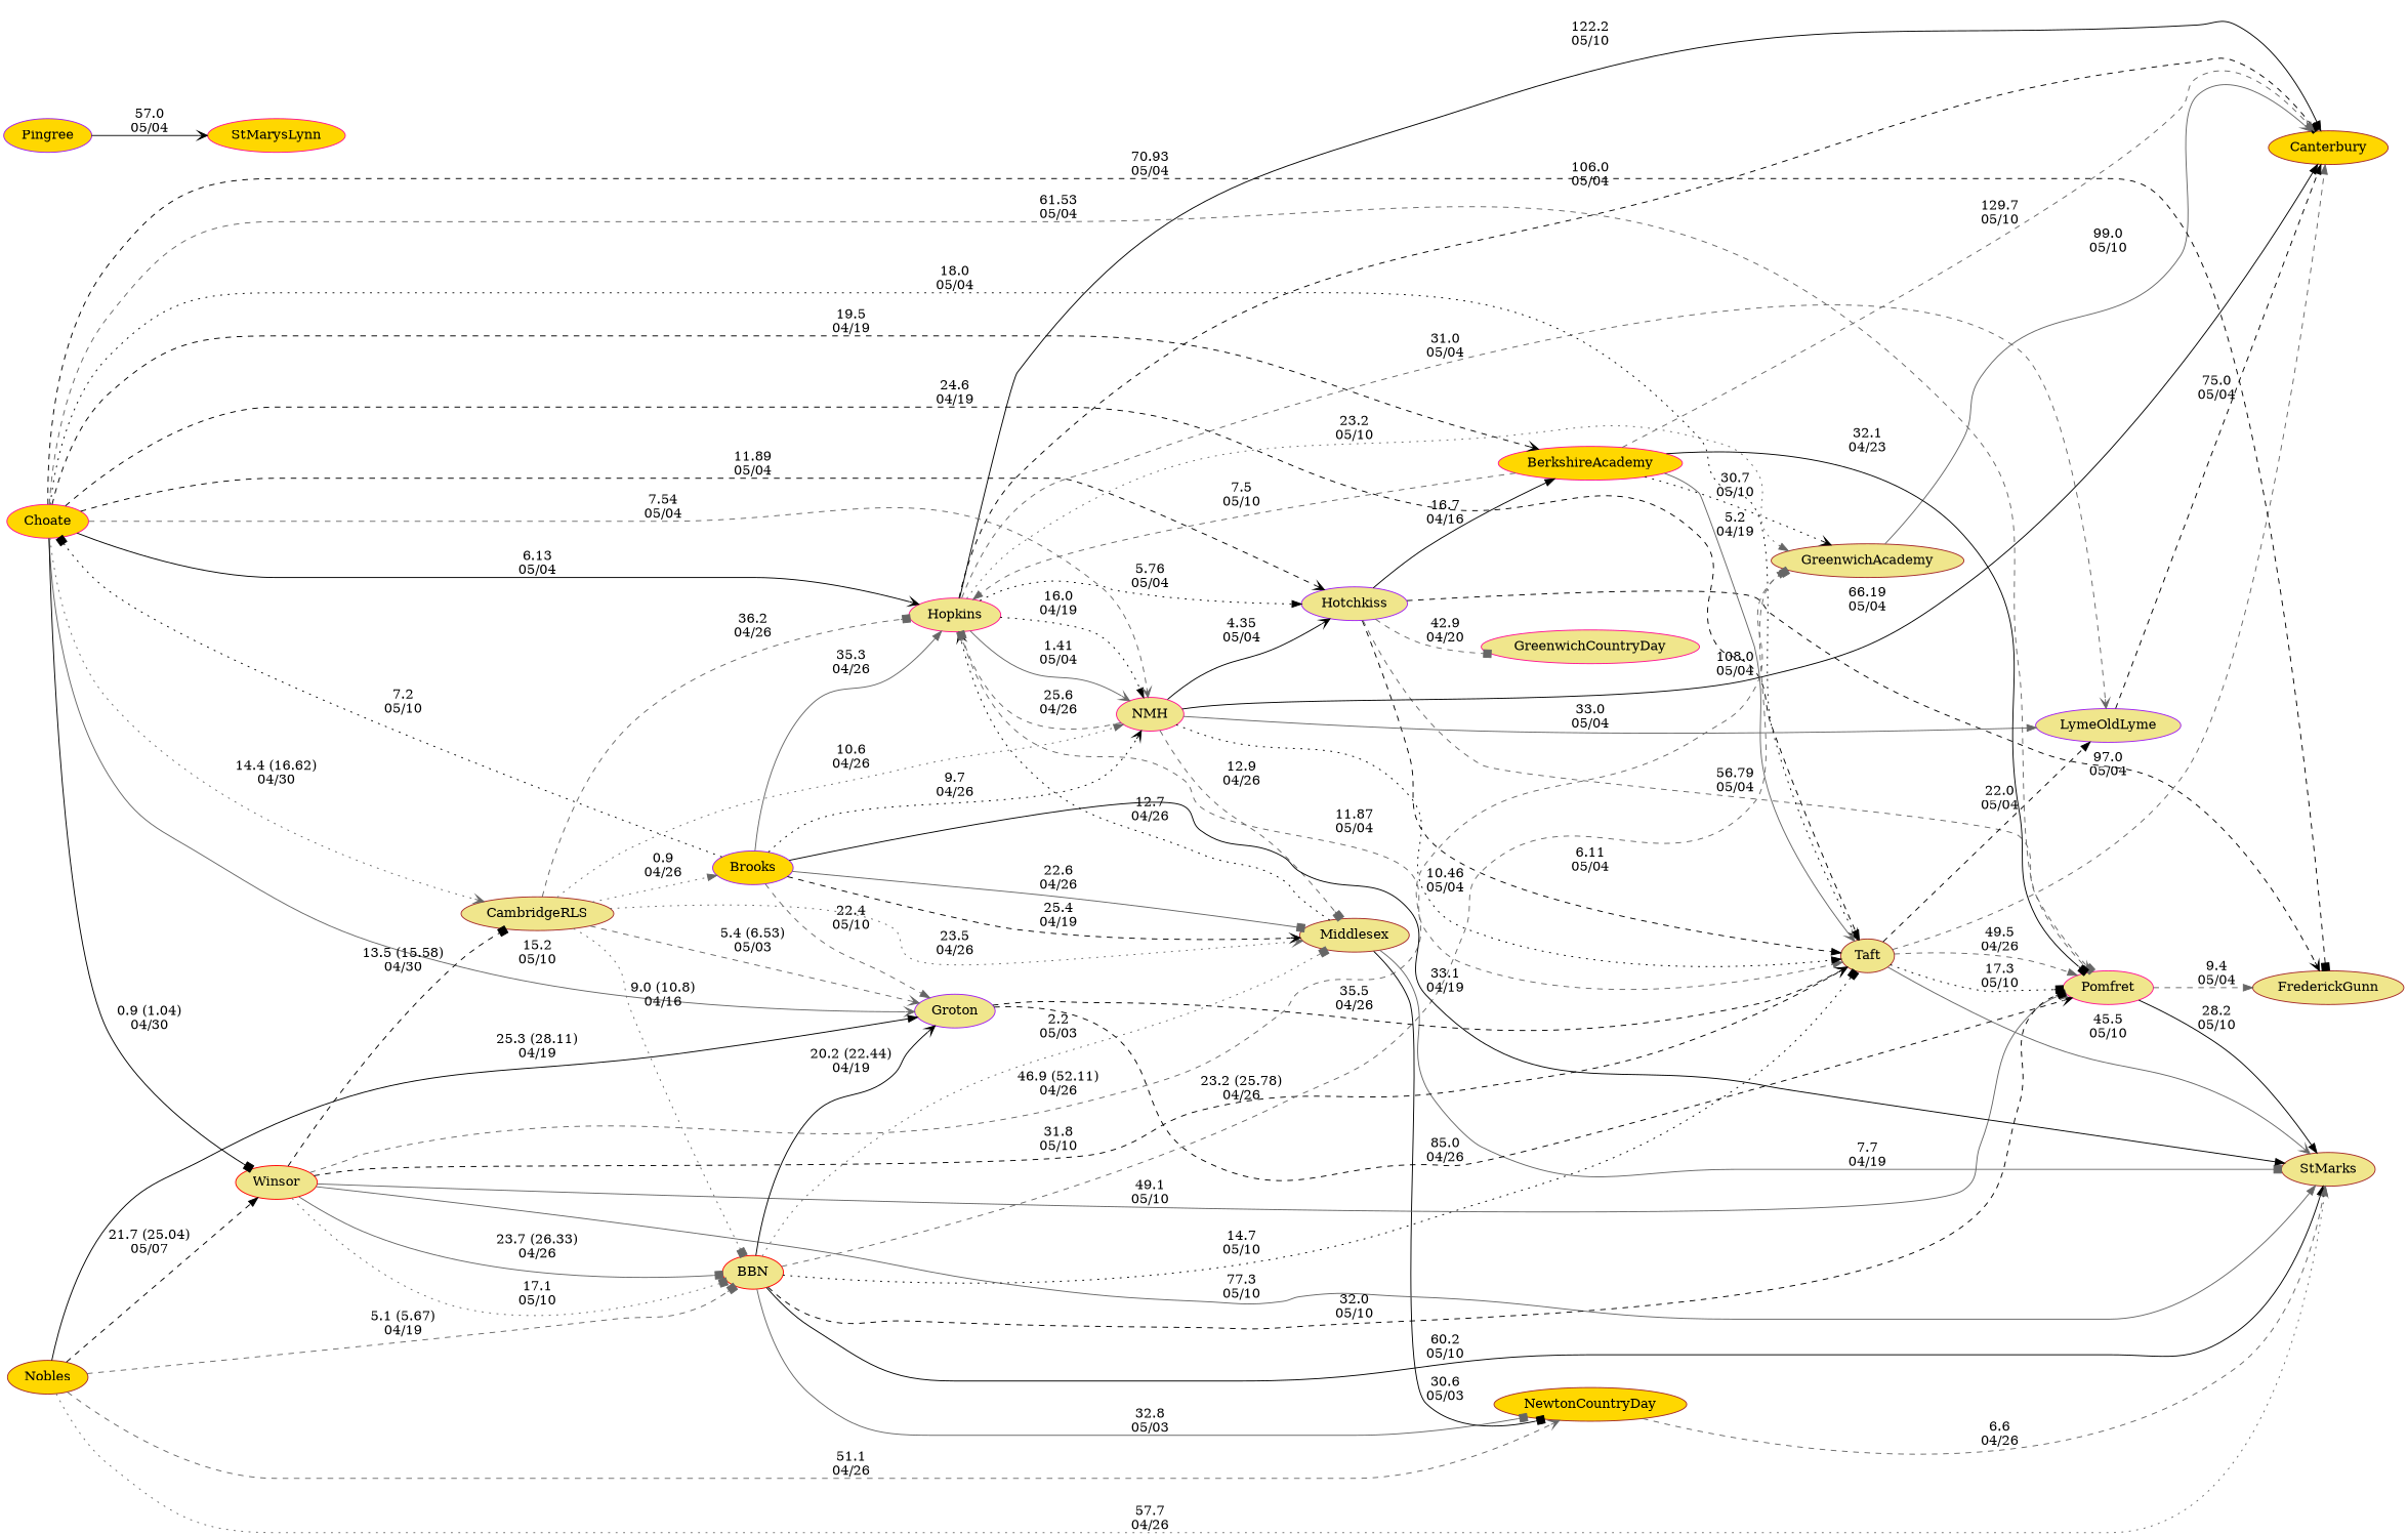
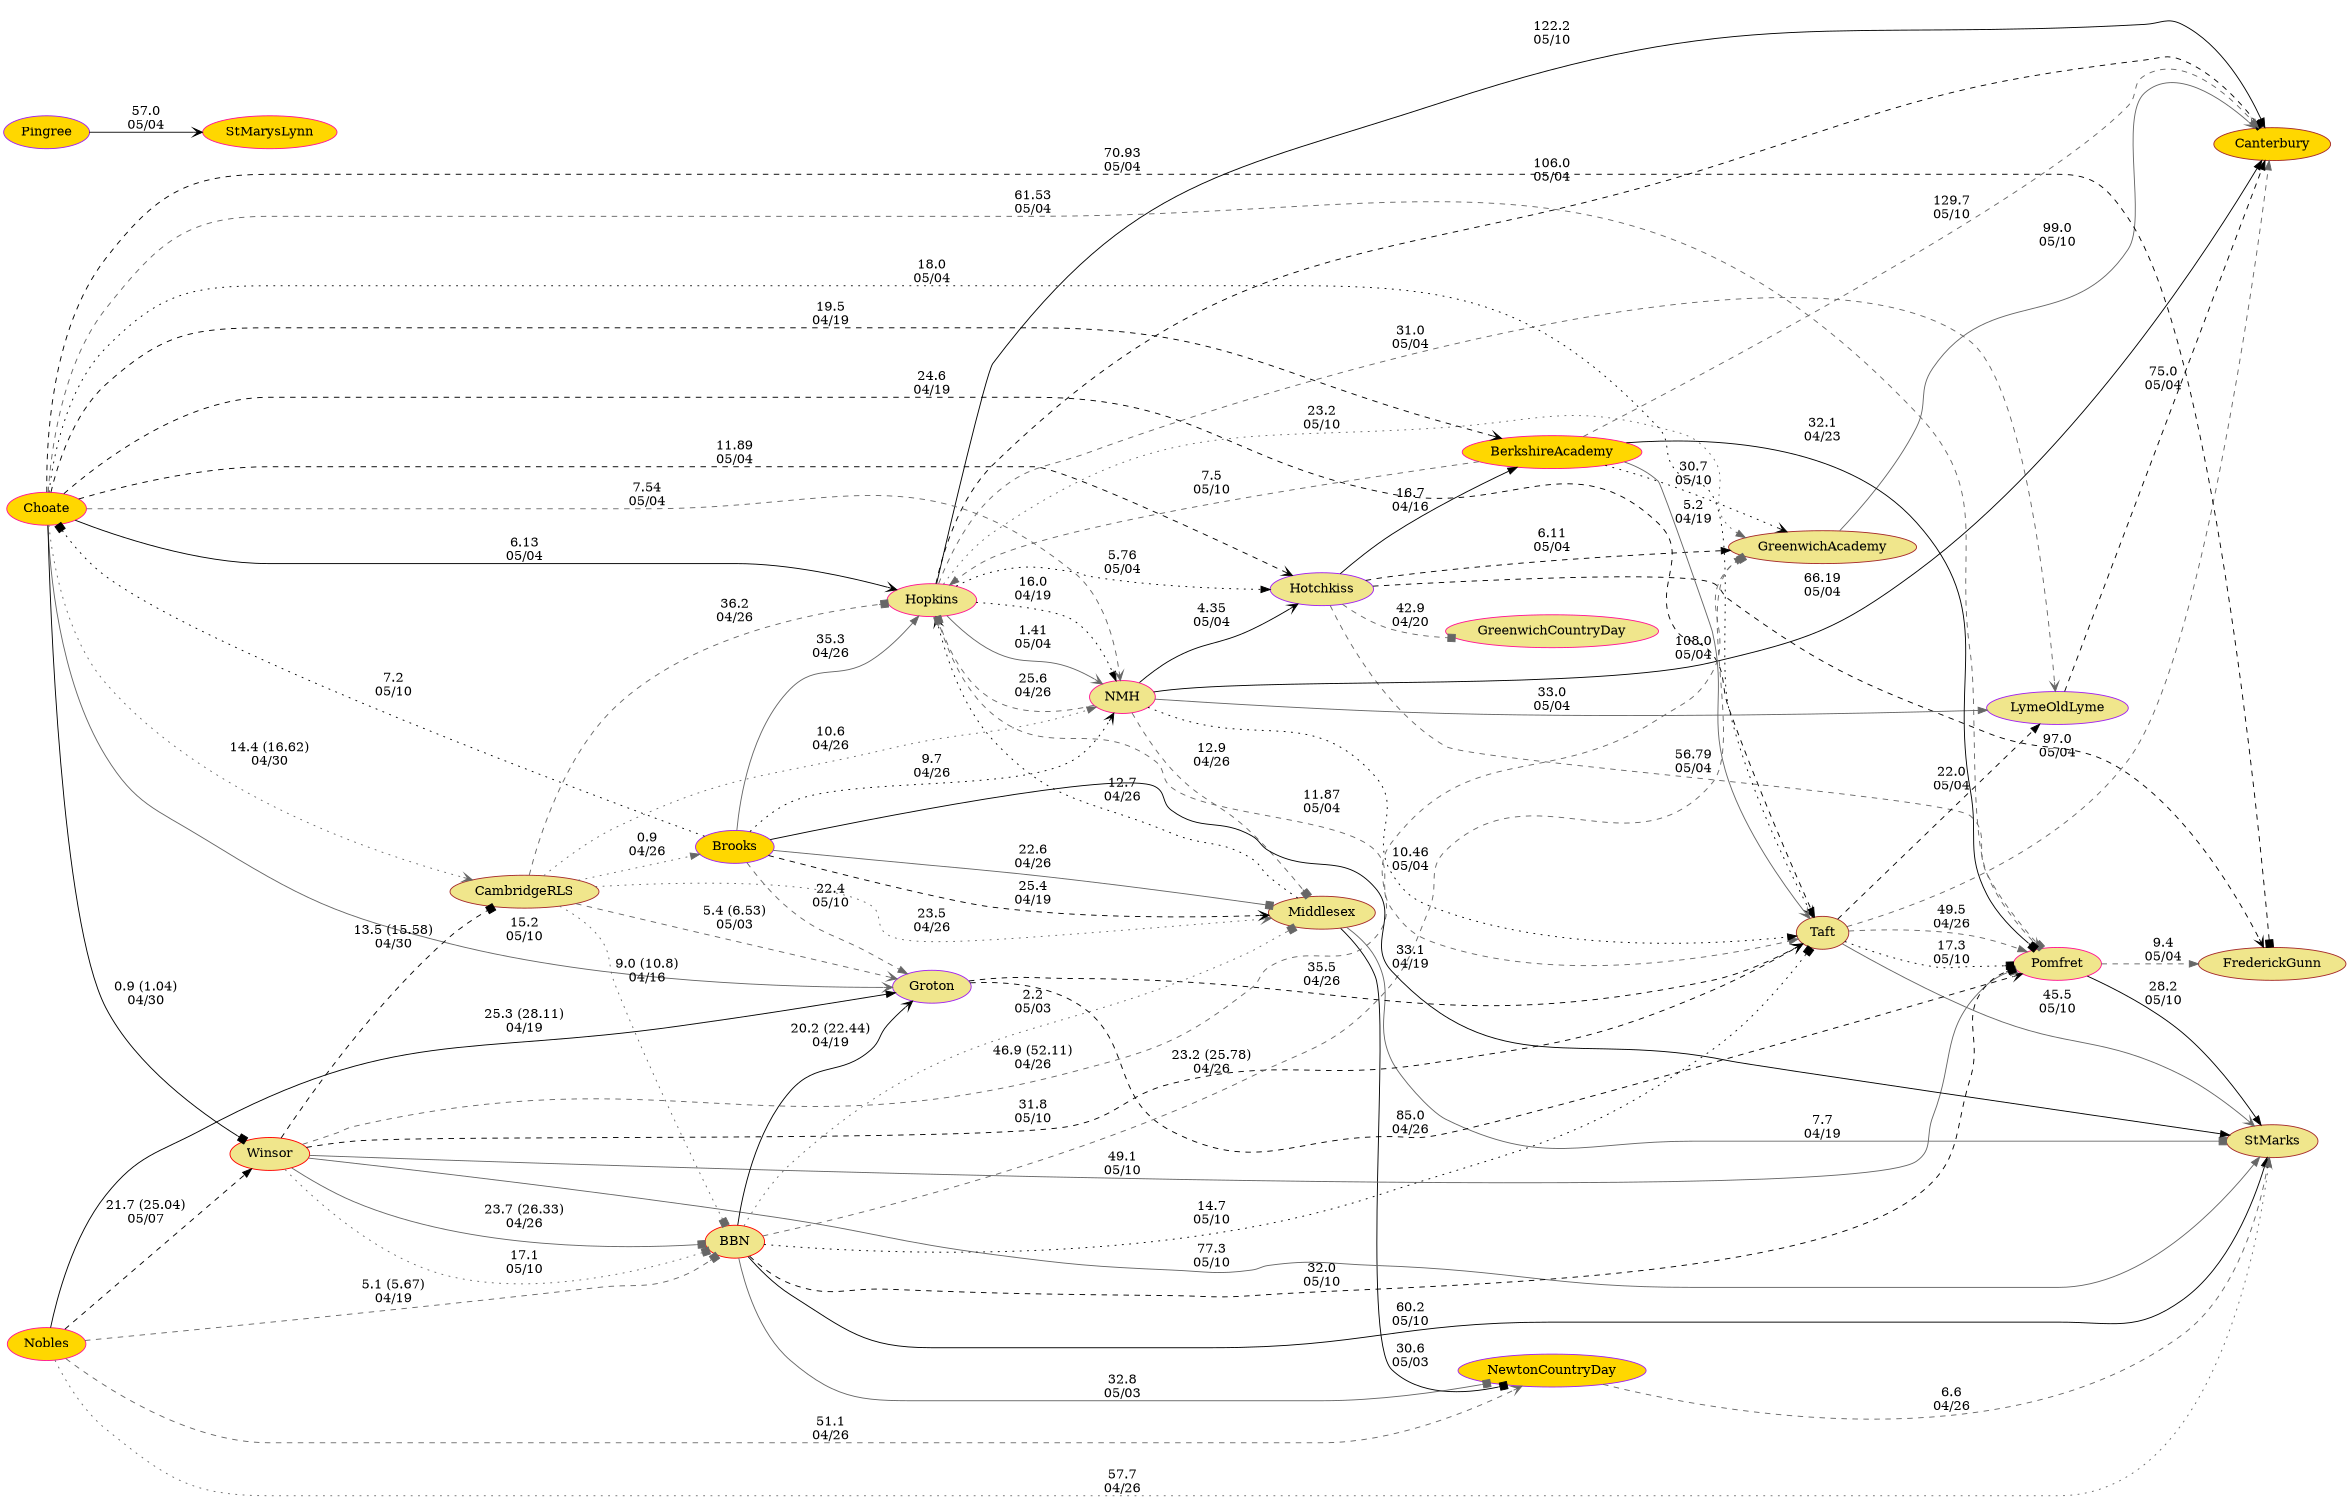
  digraph {
    rankdir=LR
    node [color=brown fillcolor=khaki style=filled]
    edge [arrowhead=normal color=gray40 random=random style=dashed weight=95]
    Hopkins [color=deeppink]
    Middlesex
    StMarks
-   NewtonCountryDay [fillcolor=gold]
+   NewtonCountryDay [color=purple fillcolor=gold]
    Hotchkiss [color=purple]
    NMH [color=deeppink]
    Taft
    GreenwichAcademy
    Canterbury [fillcolor=gold]
    LymeOldLyme [color=purple]
    Choate [color=deeppink fillcolor=gold]
    Groton [color=purple]
    Winsor [color=red]
    FrederickGunn
    BerkshireAcademy [color=deeppink fillcolor=gold]
    Pomfret [color=deeppink]
    CambridgeRLS
    BBN [color=red]
    GreenwichCountryDay [color=deeppink]
    Brooks [color=purple fillcolor=gold]
-   Nobles [fillcolor=gold]
+   Nobles [color=deeppink fillcolor=gold]
    Pingree [color=purple fillcolor=gold]
    StMarysLynn [color=deeppink fillcolor=gold]
    Hopkins -> Hotchkiss [color=black label="5.76\n05/04" style=dotted]
    Hopkins -> NMH [color=black label="16.0\n04/19" style=dotted weight=84]
    Hopkins -> NMH [arrowhead=vee label="1.41\n05/04" style=solid weight=99]
    Hopkins -> Taft [label="11.87\n05/04" weight=89]
    Hopkins -> GreenwichAcademy [label="23.2\n05/10" style=dotted weight=77]
    Hopkins -> Canterbury [color=black label="122.2\n05/10" style=solid weight=-22]
    Hopkins -> Canterbury [arrowhead=box color=black label="106.0\n05/04" weight=-6]
    Hopkins -> LymeOldLyme [arrowhead=vee label="31.0\n05/04" weight=69]
    Middlesex -> Hopkins [arrowhead=vee color=black label="12.7\n04/26" style=dotted weight=88]
    Middlesex -> StMarks [arrowhead=box label="7.7\n04/19" style=solid weight=93]
    Middlesex -> NewtonCountryDay [arrowhead=box color=black label="30.6\n05/03" style=solid weight=70]
    NewtonCountryDay -> StMarks [arrowhead=vee label="6.6\n04/26" weight=94]
-   Hotchkiss -> Taft [color=black label="6.11\n05/04" weight=94]
+   Hotchkiss -> GreenwichAcademy [color=black label="6.11\n05/04" weight=94]
    Hotchkiss -> FrederickGunn [arrowhead=vee color=black label="66.19\n05/04" weight=34]
    Hotchkiss -> BerkshireAcademy [color=black label="16.7\n04/16" style=solid weight=84]
    Hotchkiss -> Pomfret [arrowhead=box label="56.79\n05/04" weight=44]
    Hotchkiss -> GreenwichCountryDay [arrowhead=box label="42.9\n04/20" weight=58]
    NMH -> Hopkins [arrowhead=box label="25.6\n04/26" weight=75]
    NMH -> Middlesex [arrowhead=box label="12.9\n04/26" weight=88]
    NMH -> Hotchkiss [arrowhead=vee color=black label="4.35\n05/04" style=solid weight=96]
    NMH -> Taft [color=black label="10.46\n05/04" style=dotted weight=90]
    NMH -> Canterbury [color=black label="108.0\n05/04" style=solid weight=-8]
    NMH -> LymeOldLyme [label="33.0\n05/04" style=solid weight=67]
    Taft -> StMarks [arrowhead=vee label="45.5\n05/10" style=solid weight=55]
    Taft -> Canterbury [label="97.0\n05/04" weight=3]
    Taft -> LymeOldLyme [color=black label="22.0\n05/04" weight=78]
    Taft -> Pomfret [label="49.5\n04/26" weight=51]
    Taft -> Pomfret [arrowhead=box color=black label="17.3\n05/10" style=dotted weight=83]
    GreenwichAcademy -> Canterbury [arrowhead=vee label="99.0\n05/10" style=solid weight=1]
    LymeOldLyme -> Canterbury [color=black label="75.0\n05/04" weight=25]
    Choate -> Hopkins [arrowhead=vee color=black label="6.13\n05/04" style=solid weight=94]
    Choate -> Hotchkiss [arrowhead=vee color=black label="11.89\n05/04" weight=89]
    Choate -> NMH [arrowhead=vee label="7.54\n05/04" weight=93]
    Choate -> Taft [color=black label="24.6\n04/19" weight=76]
    Choate -> Taft [arrowhead=vee color=black label="18.0\n05/04" style=dotted weight=82]
    Choate -> Groton [arrowhead=vee label="15.2\n05/10" style=solid weight=85]
    Choate -> Winsor [arrowhead=box color=black label="0.9 (1.04)\n04/30" style=solid weight=100]
    Choate -> FrederickGunn [arrowhead=box color=black label="70.93\n05/04" weight=30]
    Choate -> BerkshireAcademy [arrowhead=vee color=black label="19.5\n04/19" weight=81]
    Choate -> Pomfret [arrowhead=vee label="61.53\n05/04" weight=39]
    Choate -> CambridgeRLS [arrowhead=vee label="14.4 (16.62)\n04/30" style=dotted weight=86]
    Groton -> Taft [arrowhead=vee color=black label="35.5\n04/26" weight=65]
    Groton -> Pomfret [arrowhead=vee color=black label="85.0\n04/26" weight=15]
    Winsor -> StMarks [label="77.3\n05/10" style=solid weight=23]
    Winsor -> Taft [arrowhead=vee color=black label="31.8\n05/10" weight=69]
    Winsor -> GreenwichAcademy [arrowhead=box label="46.9 (52.11)\n04/26" weight=54]
    Winsor -> Pomfret [arrowhead=box label="49.1\n05/10" style=solid weight=51]
    Winsor -> CambridgeRLS [arrowhead=box color=black label="13.5 (15.58)\n04/30" weight=87]
    Winsor -> BBN [arrowhead=box label="23.7 (26.33)\n04/26" style=solid weight=77]
    Winsor -> BBN [arrowhead=box label="17.1\n05/10" style=dotted weight=83]
    BerkshireAcademy -> Hopkins [label="7.5\n05/10" weight=93]
    BerkshireAcademy -> Taft [arrowhead=vee label="5.2\n04/19" style=solid]
    BerkshireAcademy -> GreenwichAcademy [arrowhead=vee color=black label="30.7\n05/10" style=dotted weight=70]
    BerkshireAcademy -> Canterbury [label="129.7\n05/10" weight=-29]
    BerkshireAcademy -> Pomfret [arrowhead=box color=black label="32.1\n04/23" style=solid weight=68]
    Pomfret -> StMarks [color=black label="28.2\n05/10" style=solid weight=72]
    Pomfret -> FrederickGunn [label="9.4\n05/04" weight=91]
    CambridgeRLS -> Hopkins [arrowhead=box label="36.2\n04/26" weight=64]
    CambridgeRLS -> Middlesex [arrowhead=vee label="23.5\n04/26" style=dotted weight=77]
    CambridgeRLS -> NMH [label="10.6\n04/26" style=dotted weight=90]
    CambridgeRLS -> Groton [arrowhead=vee label="5.4 (6.53)\n05/03"]
    CambridgeRLS -> BBN [arrowhead=box label="9.0 (10.8)\n04/16" style=dotted weight=91]
    CambridgeRLS -> Brooks [label="0.9\n04/26" style=dotted weight=100]
    BBN -> Middlesex [arrowhead=box label="2.2\n05/03" style=dotted weight=98]
    BBN -> StMarks [color=black label="60.2\n05/10" style=solid weight=40]
    BBN -> NewtonCountryDay [arrowhead=box label="32.8\n05/03" style=solid weight=68]
    BBN -> Taft [arrowhead=box color=black label="14.7\n05/10" style=dotted weight=86]
    BBN -> GreenwichAcademy [label="23.2 (25.78)\n04/26" weight=77]
    BBN -> Groton [arrowhead=vee color=black label="20.2 (22.44)\n04/19" style=solid weight=80]
    BBN -> Pomfret [arrowhead=box color=black label="32.0\n05/10" weight=68]
    Brooks -> Hopkins [label="35.3\n04/26" style=solid weight=65]
    Brooks -> Middlesex [arrowhead=vee color=black label="25.4\n04/19" weight=75]
    Brooks -> Middlesex [arrowhead=box label="22.6\n04/26" style=solid weight=78]
    Brooks -> StMarks [color=black label="33.1\n04/19" style=solid weight=67]
    Brooks -> NMH [arrowhead=vee color=black label="9.7\n04/26" style=dotted weight=91]
    Brooks -> Choate [arrowhead=box color=black label="7.2\n05/10" style=dotted weight=93]
    Brooks -> Groton [label="22.4\n05/10" weight=78]
    Nobles -> StMarks [label="57.7\n04/26" style=dotted weight=43]
    Nobles -> NewtonCountryDay [arrowhead=vee label="51.1\n04/26" weight=49]
    Nobles -> Groton [color=black label="25.3 (28.11)\n04/19" style=solid weight=75]
    Nobles -> Winsor [color=black label="21.7 (25.04)\n05/07" weight=79]
    Nobles -> BBN [arrowhead=box label="5.1 (5.67)\n04/19"]
    Pingree -> StMarysLynn [arrowhead=vee color=black label="57.0\n05/04" style=solid weight=43]
  }
